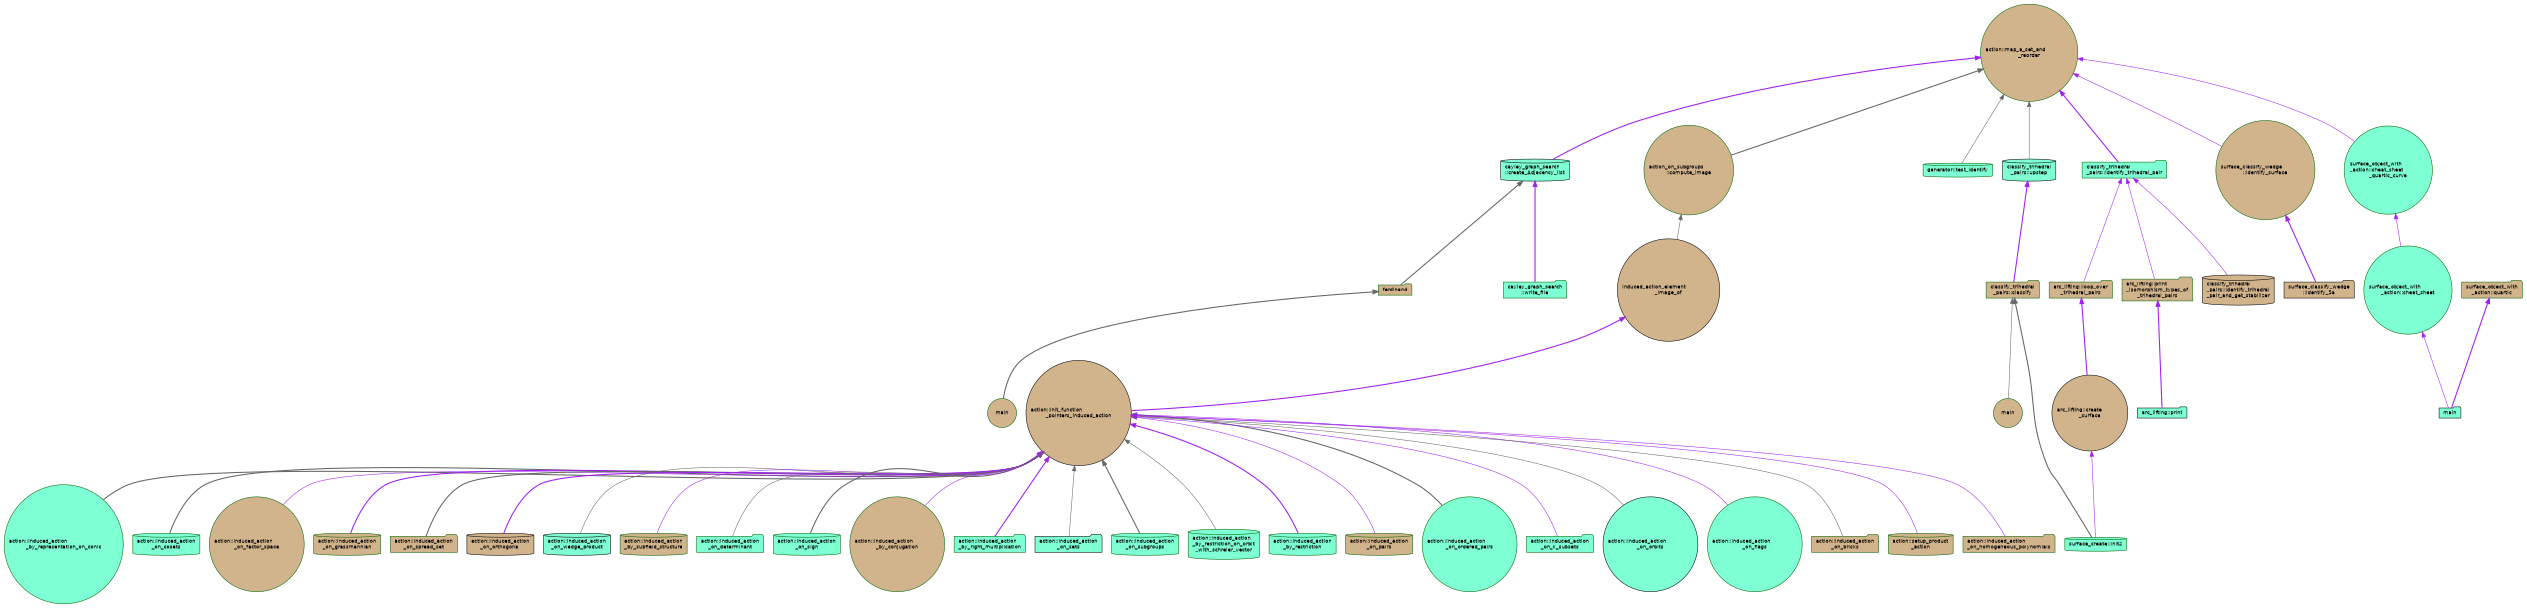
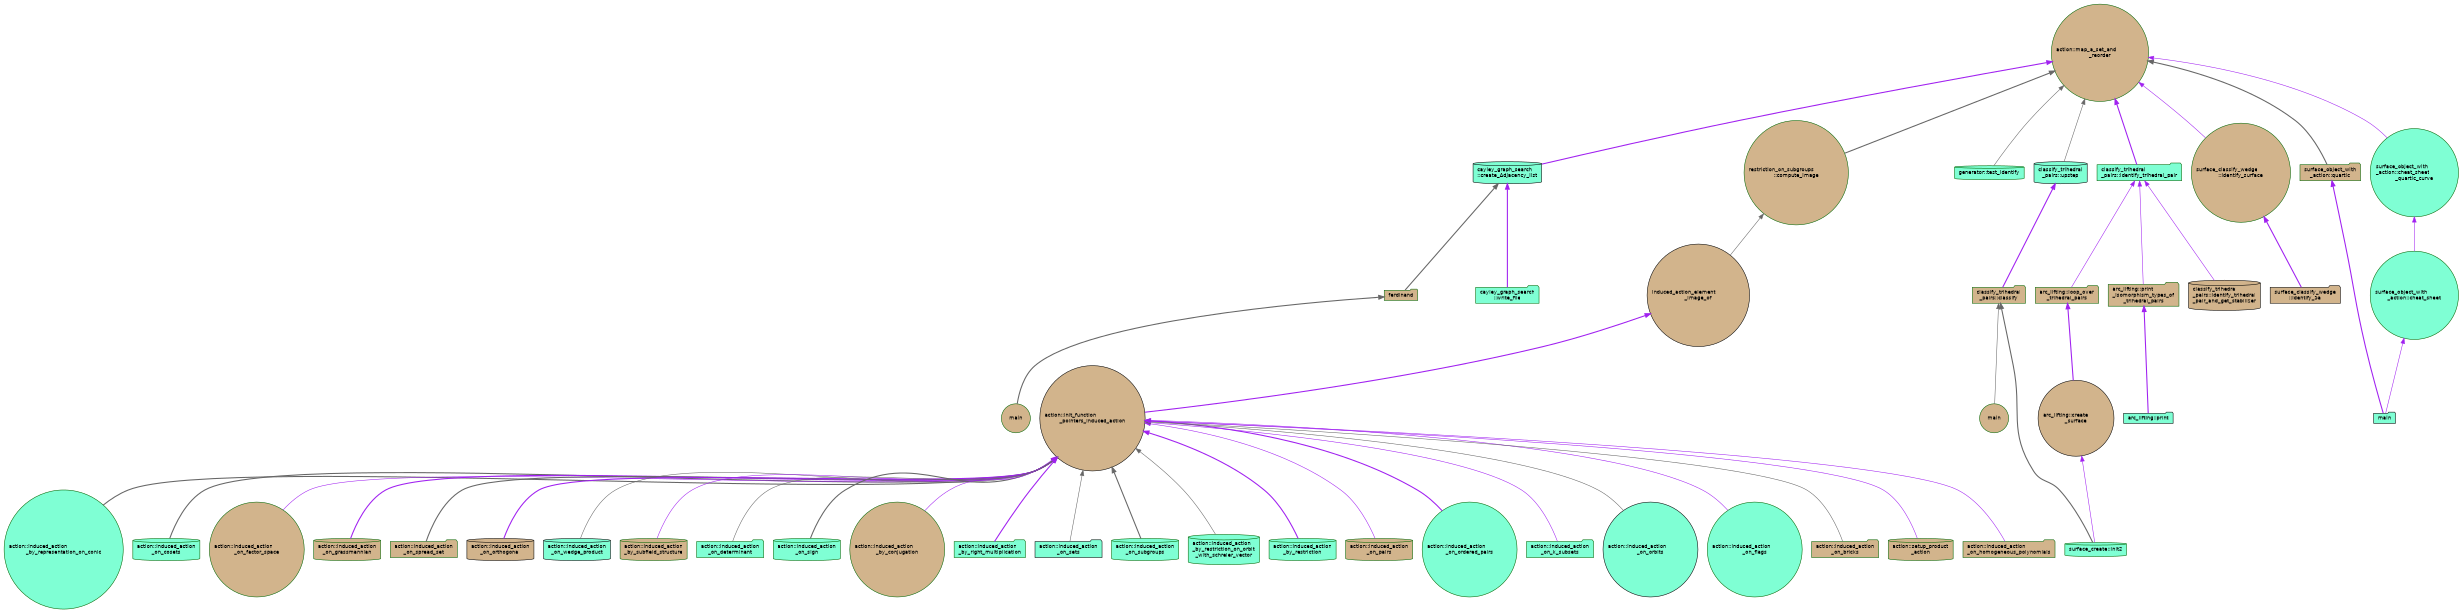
  digraph {
    rankdir=TB
    node [color=darkgreen fillcolor=tan fontname=Helvetica fontsize=10 shape=folder style=filled]
    edge [color=purple dir=back fontname=Helvetica fontsize=10 labelfontname=Helvetica labelfontsize=10 style=solid]
    n1 [fontcolor=black height=0.2 label="action::map_a_set_and\l_reorder" shape=circle width=0.4]
    n2 [color=black fillcolor=aquamarine height=0.2 label="cayley_graph_search\l::create_Adjacency_list" shape=cylinder width=0.4]
-   n3 [height=0.2 label="action_on_subgroups\l::compute_image" shape=circle width=0.4]
+   n3 [height=0.2 label="restriction_on_subgroups\l::compute_image" shape=circle width=0.4]
    n4 [fillcolor=aquamarine height=0.2 label="generator::test_identify" shape=cylinder width=0.4]
    n5 [color=black fillcolor=aquamarine height=0.2 label="classify_trihedral\l_pairs::upstep" shape=cylinder width=0.4]
    n6 [fillcolor=aquamarine height=0.2 label="classify_trihedral\l_pairs::identify_trihedral_pair" width=0.4]
    n7 [height=0.2 label="surface_classify_wedge\l::identify_surface" shape=circle width=0.4]
    n8 [height=0.2 label="surface_object_with\l_action::quartic" width=0.4]
    n9 [fillcolor=aquamarine height=0.2 label="surface_object_with\l_action::cheat_sheet\l_quartic_curve" shape=circle width=0.4]
    n10 [height=0.2 label=ferdinand width=0.4]
    n11 [fillcolor=aquamarine height=0.2 label="cayley_graph_search\l::write_file" width=0.4]
    n12 [color=black height=0.2 label="induced_action_element\l_image_of" shape=circle width=0.4]
    n13 [height=0.2 label="classify_trihedral\l_pairs::classify" width=0.4]
    n14 [height=0.2 label="arc_lifting::loop_over\l_trihedral_pairs" width=0.4]
    n15 [height=0.2 label="arc_lifting::print\l_isomorphism_types_of\l_trihedral_pairs" width=0.4]
    n16 [color=black height=0.2 label="classify_trihedral\l_pairs::identify_trihedral\l_pair_and_get_stabilizer" shape=cylinder width=0.4]
    n17 [color=black height=0.2 label="surface_classify_wedge\l::identify_Sa" width=0.4]
    n18 [color=black fillcolor=aquamarine height=0.2 label=main width=0.4]
    n19 [fillcolor=aquamarine height=0.2 label="surface_object_with\l_action::cheat_sheet" shape=circle width=0.4]
    n20 [height=0.2 label=main shape=circle width=0.4]
    n21 [color=black height=0.2 label="action::init_function\l_pointers_induced_action" shape=circle width=0.4]
    n22 [fillcolor=aquamarine height=0.2 label="action::induced_action\l_by_representation_on_conic" shape=circle width=0.4]
    n23 [fillcolor=aquamarine height=0.2 label="action::induced_action\l_on_cosets" shape=cylinder width=0.4]
    n24 [height=0.2 label="action::induced_action\l_on_factor_space" shape=circle width=0.4]
    n25 [height=0.2 label="action::induced_action\l_on_grassmannian" shape=cylinder width=0.4]
    n26 [height=0.2 label="action::induced_action\l_on_spread_set" width=0.4]
    n27 [color=black height=0.2 label="action::induced_action\l_on_orthogonal" shape=cylinder width=0.4]
    n28 [color=black fillcolor=aquamarine height=0.2 label="action::induced_action\l_on_wedge_product" shape=cylinder width=0.4]
    n29 [height=0.2 label="action::induced_action\l_by_subfield_structure" shape=cylinder width=0.4]
    n30 [fillcolor=aquamarine height=0.2 label="action::induced_action\l_on_determinant" width=0.4]
    n31 [fillcolor=aquamarine height=0.2 label="action::induced_action\l_on_sign" shape=cylinder width=0.4]
    n32 [height=0.2 label="action::induced_action\l_by_conjugation" shape=circle width=0.4]
    n33 [fillcolor=aquamarine height=0.2 label="action::induced_action\l_by_right_multiplication" width=0.4]
    n34 [color=black fillcolor=aquamarine height=0.2 label="action::induced_action\l_on_sets" width=0.4]
    n35 [fillcolor=aquamarine height=0.2 label="action::induced_action\l_on_subgroups" shape=cylinder width=0.4]
    n36 [fillcolor=aquamarine height=0.2 label="action::induced_action\l_by_restriction_on_orbit\l_with_schreier_vector" shape=cylinder width=0.4]
    n37 [fillcolor=aquamarine height=0.2 label="action::induced_action\l_by_restriction" shape=cylinder width=0.4]
    n38 [height=0.2 label="action::induced_action\l_on_pairs" shape=cylinder width=0.4]
    n39 [fillcolor=aquamarine height=0.2 label="action::induced_action\l_on_ordered_pairs" shape=circle width=0.4]
    n40 [fillcolor=aquamarine height=0.2 label="action::induced_action\l_on_k_subsets" width=0.4]
    n41 [color=black fillcolor=aquamarine height=0.2 label="action::induced_action\l_on_orbits" shape=circle width=0.4]
    n42 [fillcolor=aquamarine height=0.2 label="action::induced_action\l_on_flags" shape=circle width=0.4]
    n43 [height=0.2 label="action::induced_action\l_on_bricks" width=0.4]
    n44 [height=0.2 label="action::setup_product\l_action" shape=cylinder width=0.4]
    n45 [height=0.2 label="action::induced_action\l_on_homogeneous_polynomials" width=0.4]
    n46 [height=0.2 label=main shape=circle width=0.4]
    n47 [fillcolor=aquamarine height=0.2 label="surface_create::init2" shape=cylinder width=0.4]
    n48 [color=black height=0.2 label="arc_lifting::create\l_surface" shape=circle width=0.4]
    n49 [color=black fillcolor=aquamarine height=0.2 label="arc_lifting::print" width=0.4]
    n1 -> n2 [style=bold]
    n1 -> n3 [color=gray40 style=bold]
    n1 -> n4 [color=gray40]
    n1 -> n5 [color=gray40]
    n1 -> n6 [style=bold]
    n1 -> n7
+   n1 -> n8 [color=gray40 style=bold]
    n1 -> n9
    n2 -> n10 [color=gray40 style=bold]
    n2 -> n11 [style=bold]
    n3 -> n12 [color=gray40]
    n5 -> n13 [style=bold]
    n6 -> n14
    n6 -> n15
    n6 -> n16
    n7 -> n17 [style=bold]
    n8 -> n18 [style=bold]
    n9 -> n19
    n10 -> n20 [color=gray40 style=bold]
    n12 -> n21 [style=bold]
    n13 -> n46 [color=gray40]
    n13 -> n47 [color=gray40 style=bold]
    n14 -> n48 [style=bold]
    n15 -> n49 [style=bold]
    n19 -> n18
    n21 -> n22 [color=gray40 style=bold]
    n21 -> n23 [color=gray40 style=bold]
    n21 -> n24
    n21 -> n25 [style=bold]
    n21 -> n26 [color=gray40 style=bold]
    n21 -> n27 [style=bold]
    n21 -> n28 [color=gray40]
    n21 -> n29
    n21 -> n30 [color=gray40]
    n21 -> n31 [color=gray40 style=bold]
    n21 -> n32
    n21 -> n33 [style=bold]
    n21 -> n34 [color=gray40]
    n21 -> n35 [color=gray40 style=bold]
    n21 -> n36 [color=gray40]
    n21 -> n37 [style=bold]
    n21 -> n38
-   n21 -> n39 [color=gray40 style=bold]
+   n21 -> n39 [style=bold]
    n21 -> n40
    n21 -> n41 [color=gray40]
    n21 -> n42
    n21 -> n43 [color=gray40]
    n21 -> n44
    n21 -> n45
    n48 -> n47
  }
